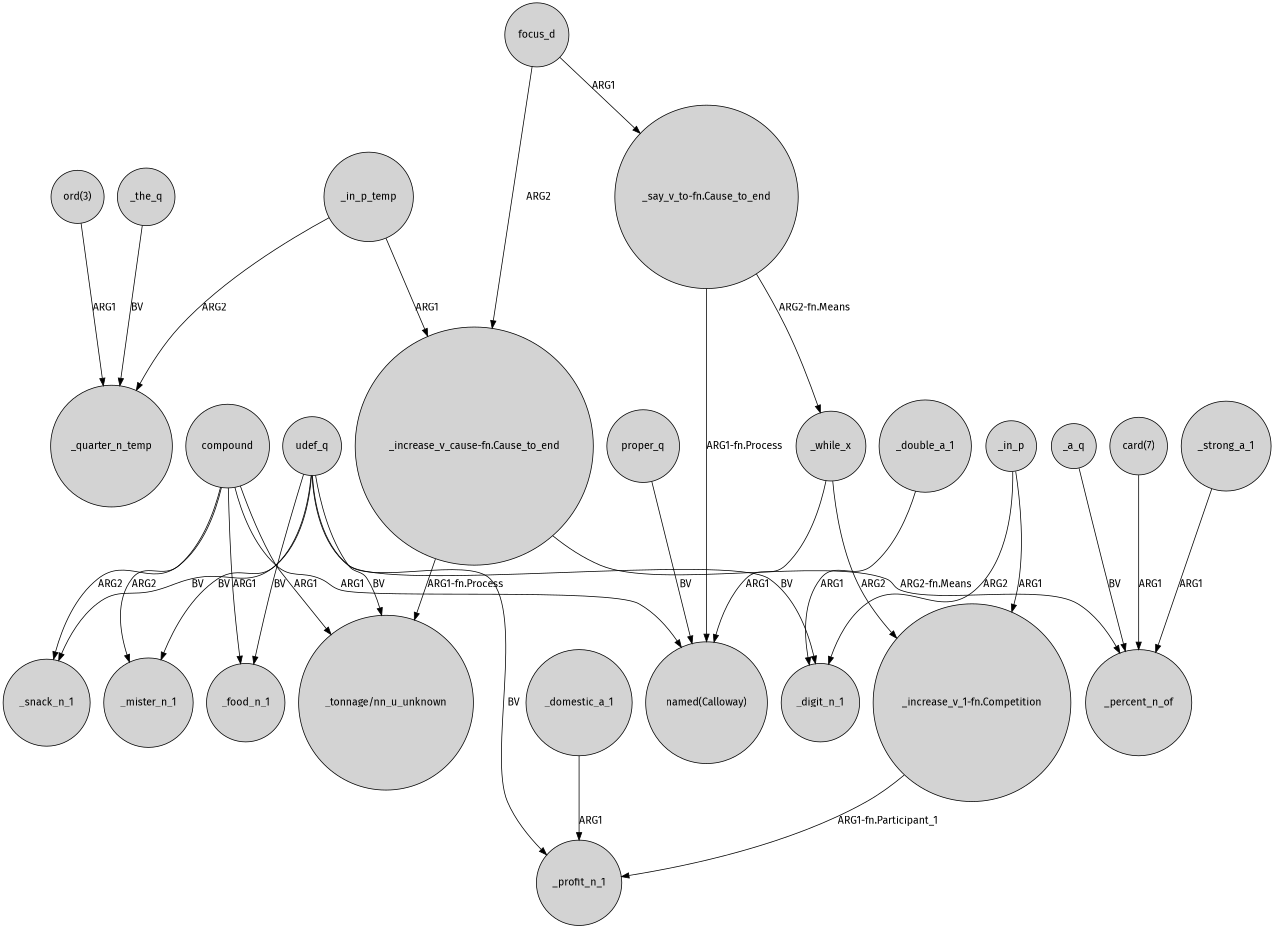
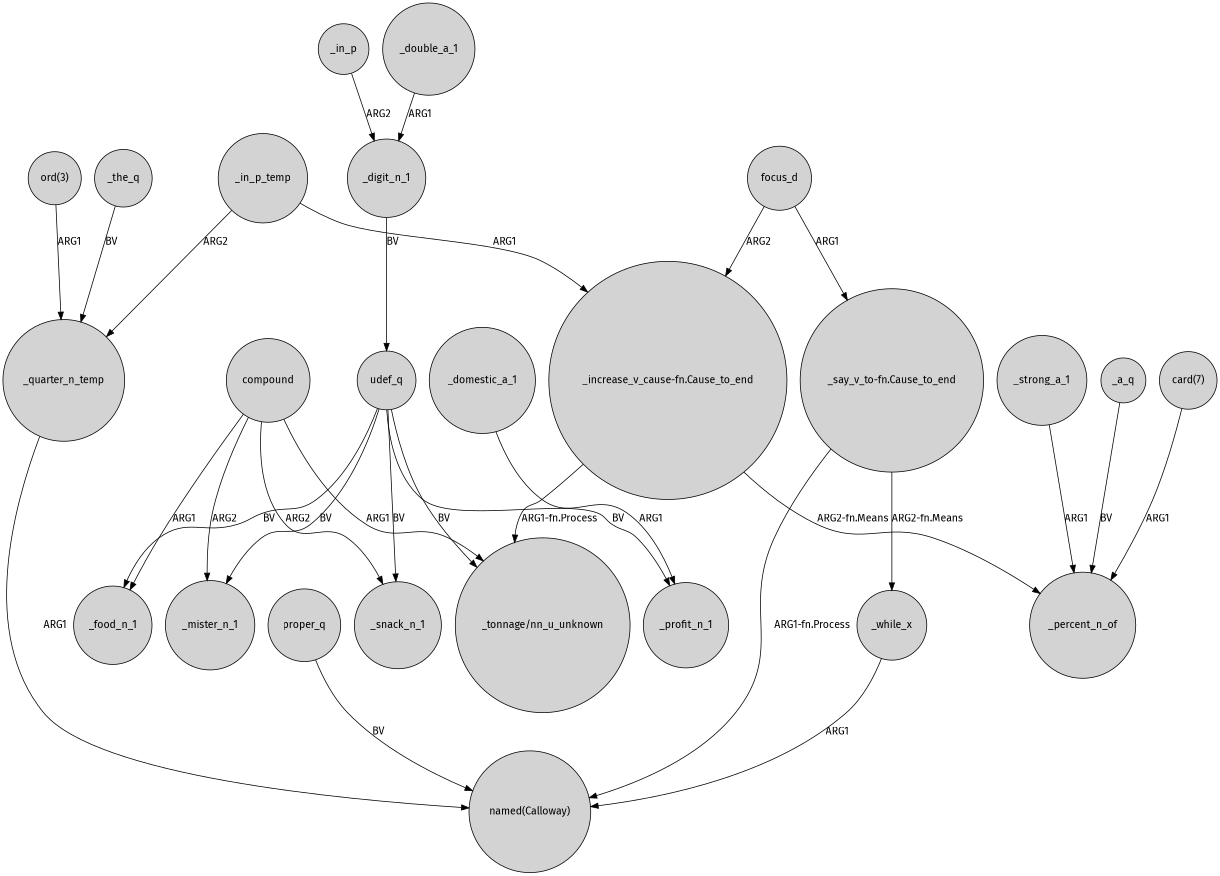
  digraph {
    fontname="Fira Sans"
    node [fontname="Fira Sans" shape=circle style=filled]
    edge [fontname="Fira Sans"]
    _in_p_temp
    _quarter_n_temp
    "_increase_v_cause-fn.Cause_to_end"
    "_tonnage/nn_u_unknown"
    _percent_n_of
    compound
    _mister_n_1
    _snack_n_1
    "named(Calloway)"
    _food_n_1
    "card(7)"
    "ord(3)"
    udef_q
    _profit_n_1
    _digit_n_1
    _strong_a_1
    _domestic_a_1
    focus_d
    "_say_v_to-fn.Cause_to_end"
    _while_x
-   "_increase_v_1-fn.Competition"
    proper_q
    _in_p
    _the_q
    _a_q
    _double_a_1
    _in_p_temp -> _quarter_n_temp [label=ARG2]
    _in_p_temp -> "_increase_v_cause-fn.Cause_to_end" [label=ARG1]
    "_increase_v_cause-fn.Cause_to_end" -> "_tonnage/nn_u_unknown" [label="ARG1-fn.Process"]
    "_increase_v_cause-fn.Cause_to_end" -> _percent_n_of [label="ARG2-fn.Means"]
    compound -> "_tonnage/nn_u_unknown" [label=ARG1]
    compound -> _mister_n_1 [label=ARG2]
    compound -> _snack_n_1 [label=ARG2]
-   compound -> "named(Calloway)" [label=ARG1]
+   _quarter_n_temp -> "named(Calloway)" [label=ARG1]
    compound -> _food_n_1 [label=ARG1]
    "card(7)" -> _percent_n_of [label=ARG1]
    "ord(3)" -> _quarter_n_temp [label=ARG1]
    udef_q -> "_tonnage/nn_u_unknown" [label=BV]
    udef_q -> _mister_n_1 [label=BV]
    udef_q -> _snack_n_1 [label=BV]
    udef_q -> _food_n_1 [label=BV]
    udef_q -> _profit_n_1 [label=BV]
-   udef_q -> _digit_n_1 [label=BV]
+   _digit_n_1 -> udef_q [label=BV]
    _strong_a_1 -> _percent_n_of [label=ARG1]
    _domestic_a_1 -> _profit_n_1 [label=ARG1]
    focus_d -> "_increase_v_cause-fn.Cause_to_end" [label=ARG2]
    focus_d -> "_say_v_to-fn.Cause_to_end" [label=ARG1]
    "_say_v_to-fn.Cause_to_end" -> "named(Calloway)" [label="ARG1-fn.Process"]
    "_say_v_to-fn.Cause_to_end" -> _while_x [label="ARG2-fn.Means"]
    _while_x -> "named(Calloway)" [label=ARG1]
-   _while_x -> "_increase_v_1-fn.Competition" [label=ARG2]
-   "_increase_v_1-fn.Competition" -> _profit_n_1 [label="ARG1-fn.Participant_1"]
    proper_q -> "named(Calloway)" [label=BV]
    _in_p -> _digit_n_1 [label=ARG2]
-   _in_p -> "_increase_v_1-fn.Competition" [label=ARG1]
    _the_q -> _quarter_n_temp [label=BV]
    _a_q -> _percent_n_of [label=BV]
    _double_a_1 -> _digit_n_1 [label=ARG1]
  }
